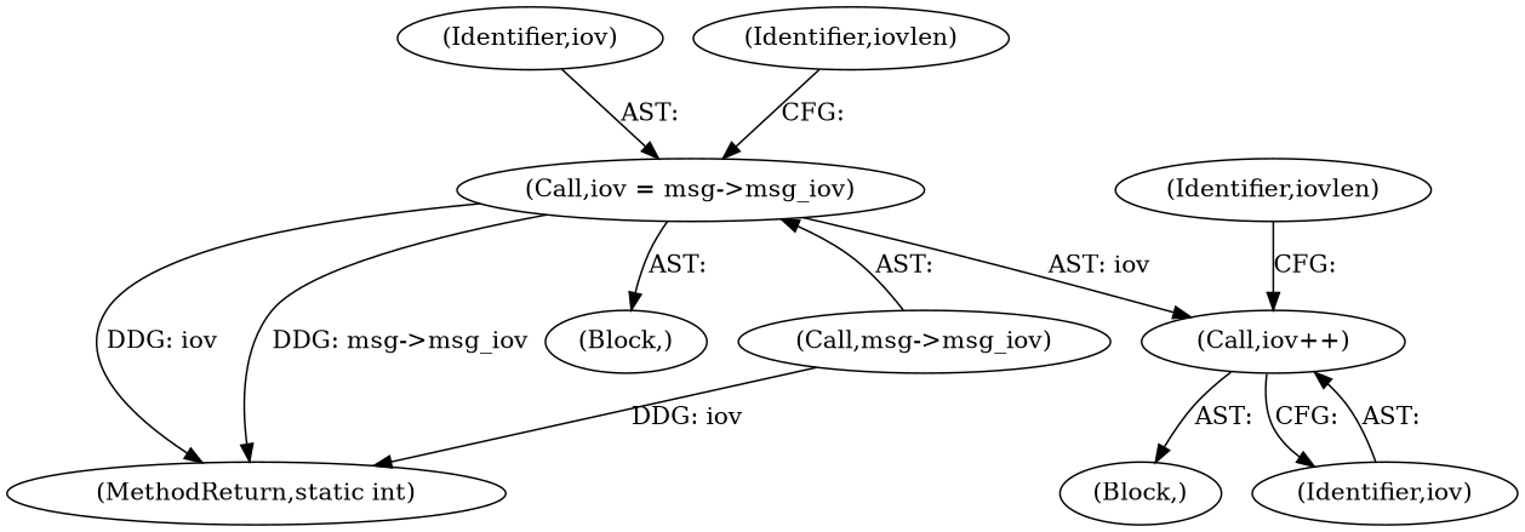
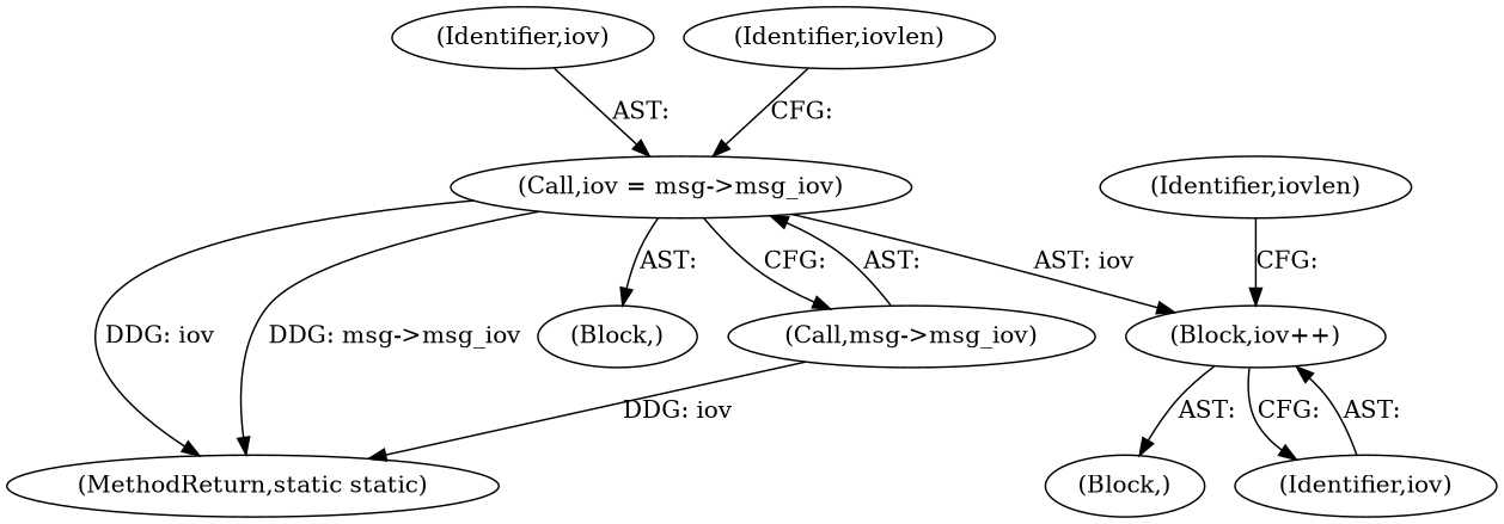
  digraph {
-   n1 [label="(Call,iov++)"]
+   n1 [label="(Block,iov++)"]
    n2 [label="(Block,)"]
    n3 [label="(Identifier,iov)"]
-   n4 [label="(MethodReturn,static int)"]
+   n4 [label="(MethodReturn,static static)"]
    n5 [label="(Call,iov = msg->msg_iov)"]
    n6 [label="(Block,)"]
    n7 [label="(Call,msg->msg_iov)"]
    n8 [label="(Identifier,iov)"]
    n9 [label="(Identifier,iovlen)"]
    n10 [label="(Identifier,iovlen)"]
    n1 -> n2 [label="AST: "]
    n1 -> n3 [label="CFG: "]
    n3 -> n1 [label="AST: "]
    n5 -> n1 [label="AST: iov"]
    n5 -> n4 [label="DDG: iov"]
    n5 -> n4 [label="DDG: msg->msg_iov"]
    n5 -> n6 [label="AST: "]
+   n5 -> n7 [label="CFG: "]
    n7 -> n4 [label="DDG: iov"]
    n7 -> n5 [label="AST: "]
    n8 -> n5 [label="AST: "]
    n9 -> n5 [label="CFG: "]
    n10 -> n1 [label="CFG: "]
  }
